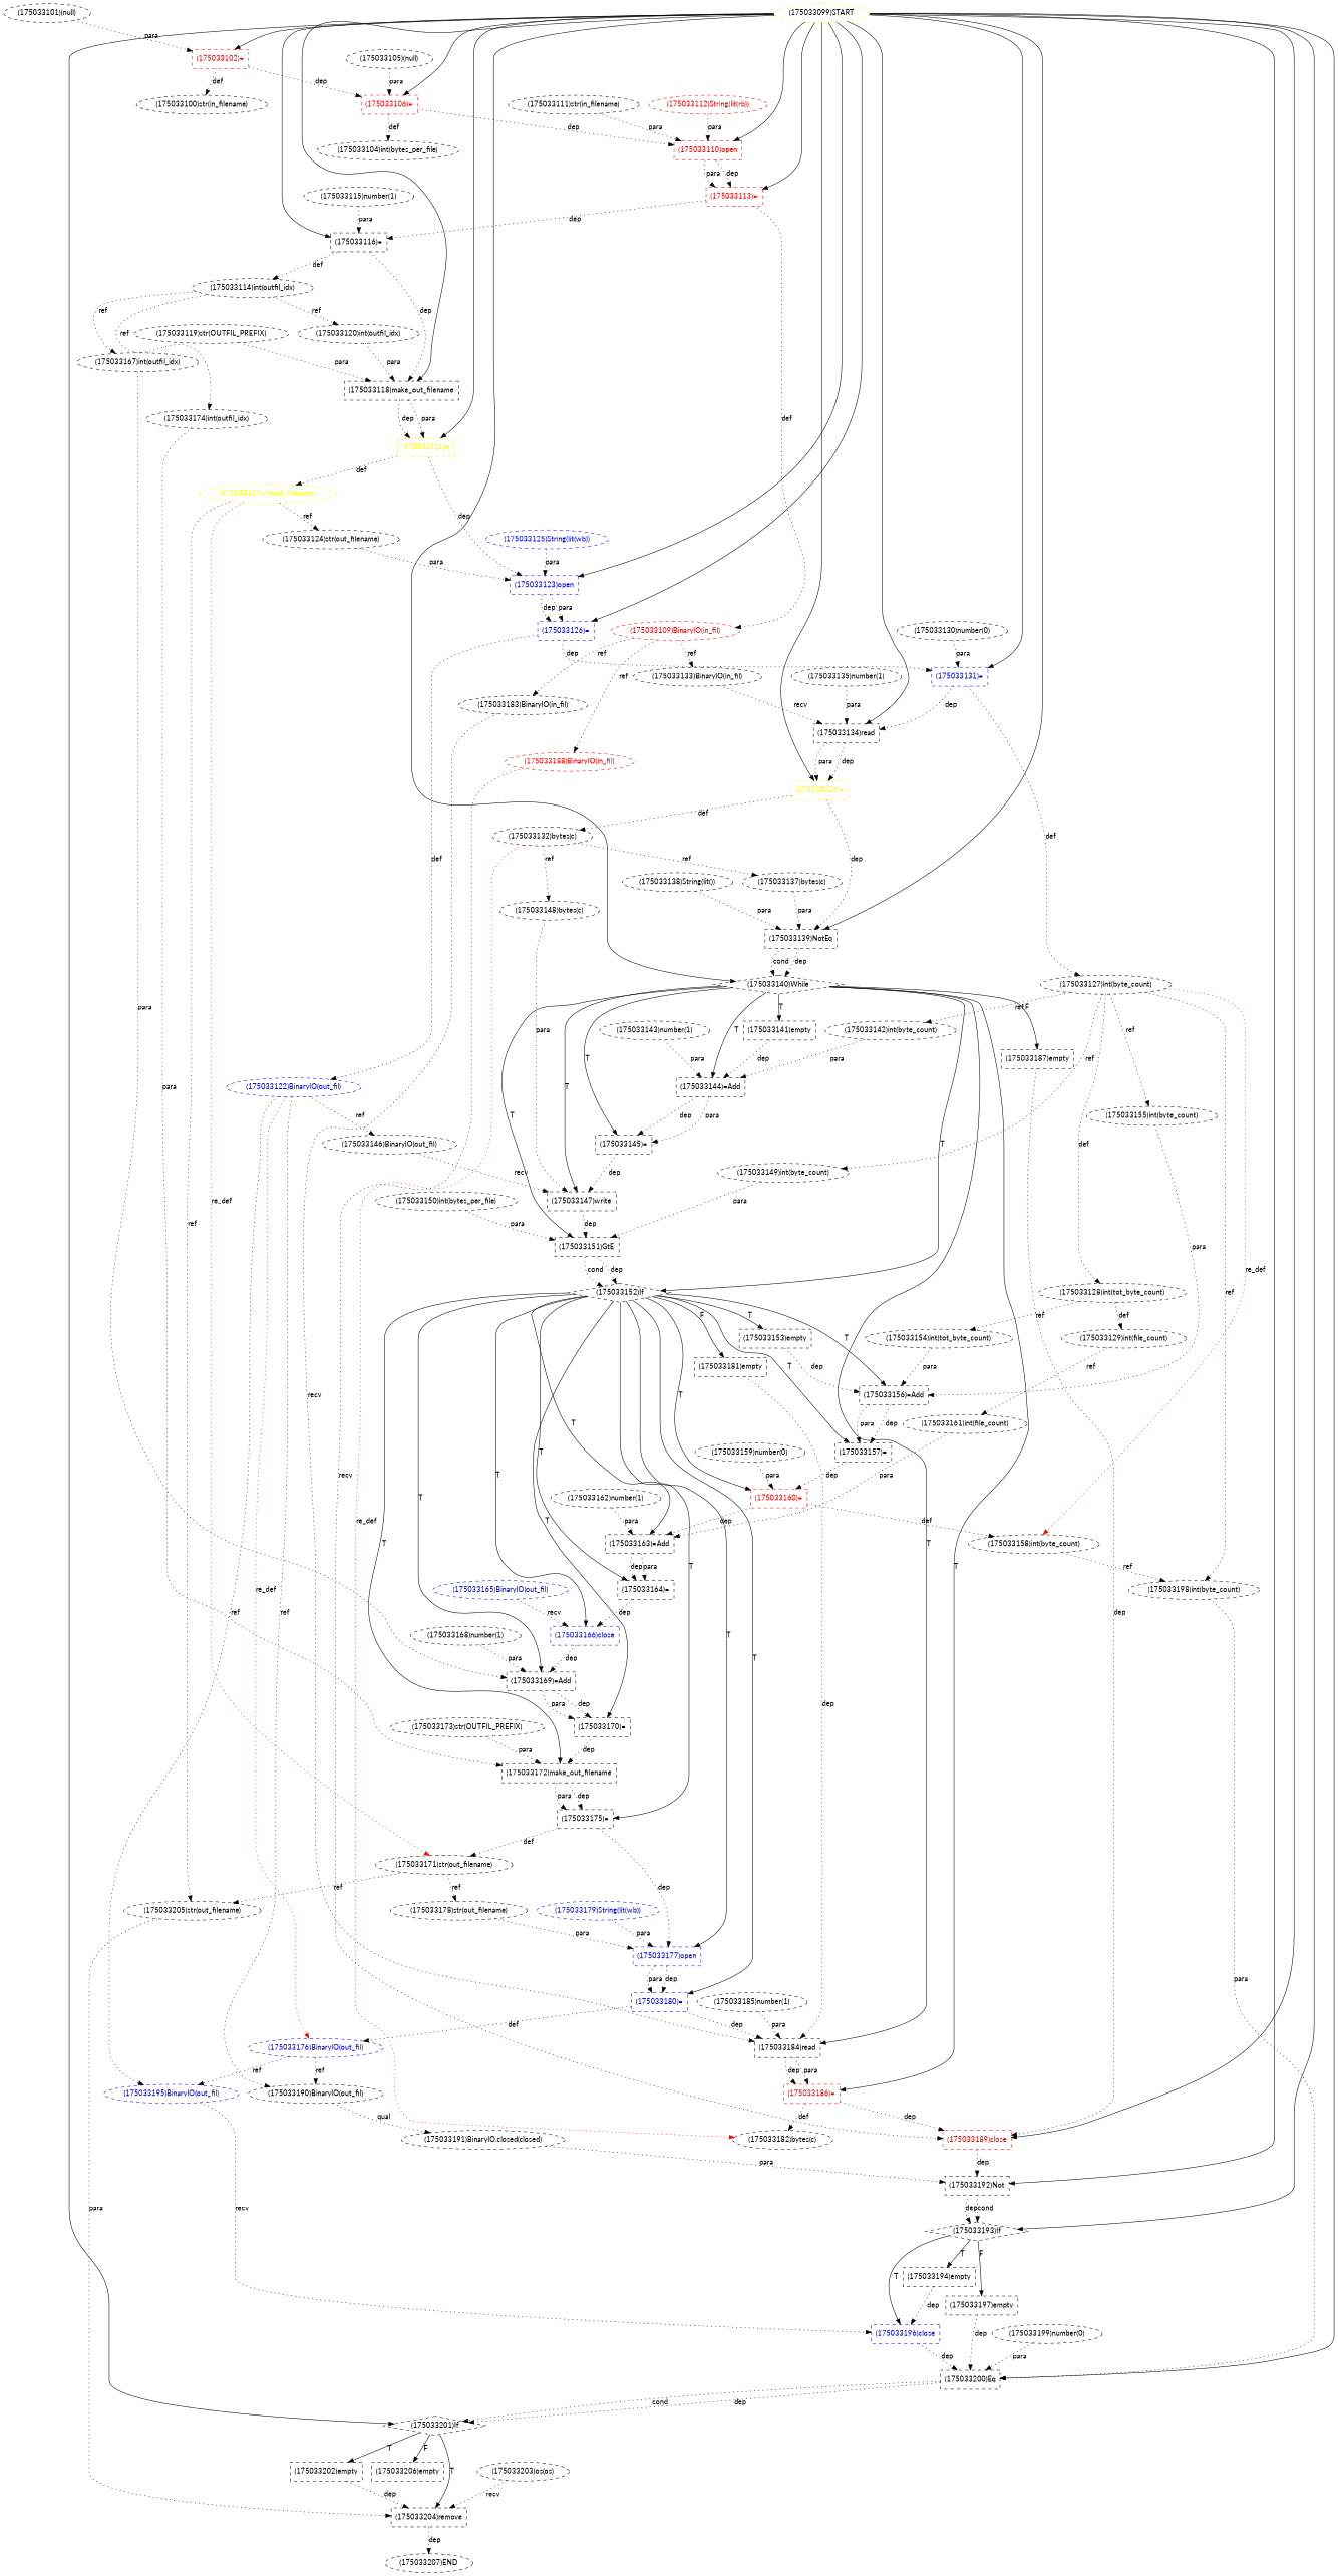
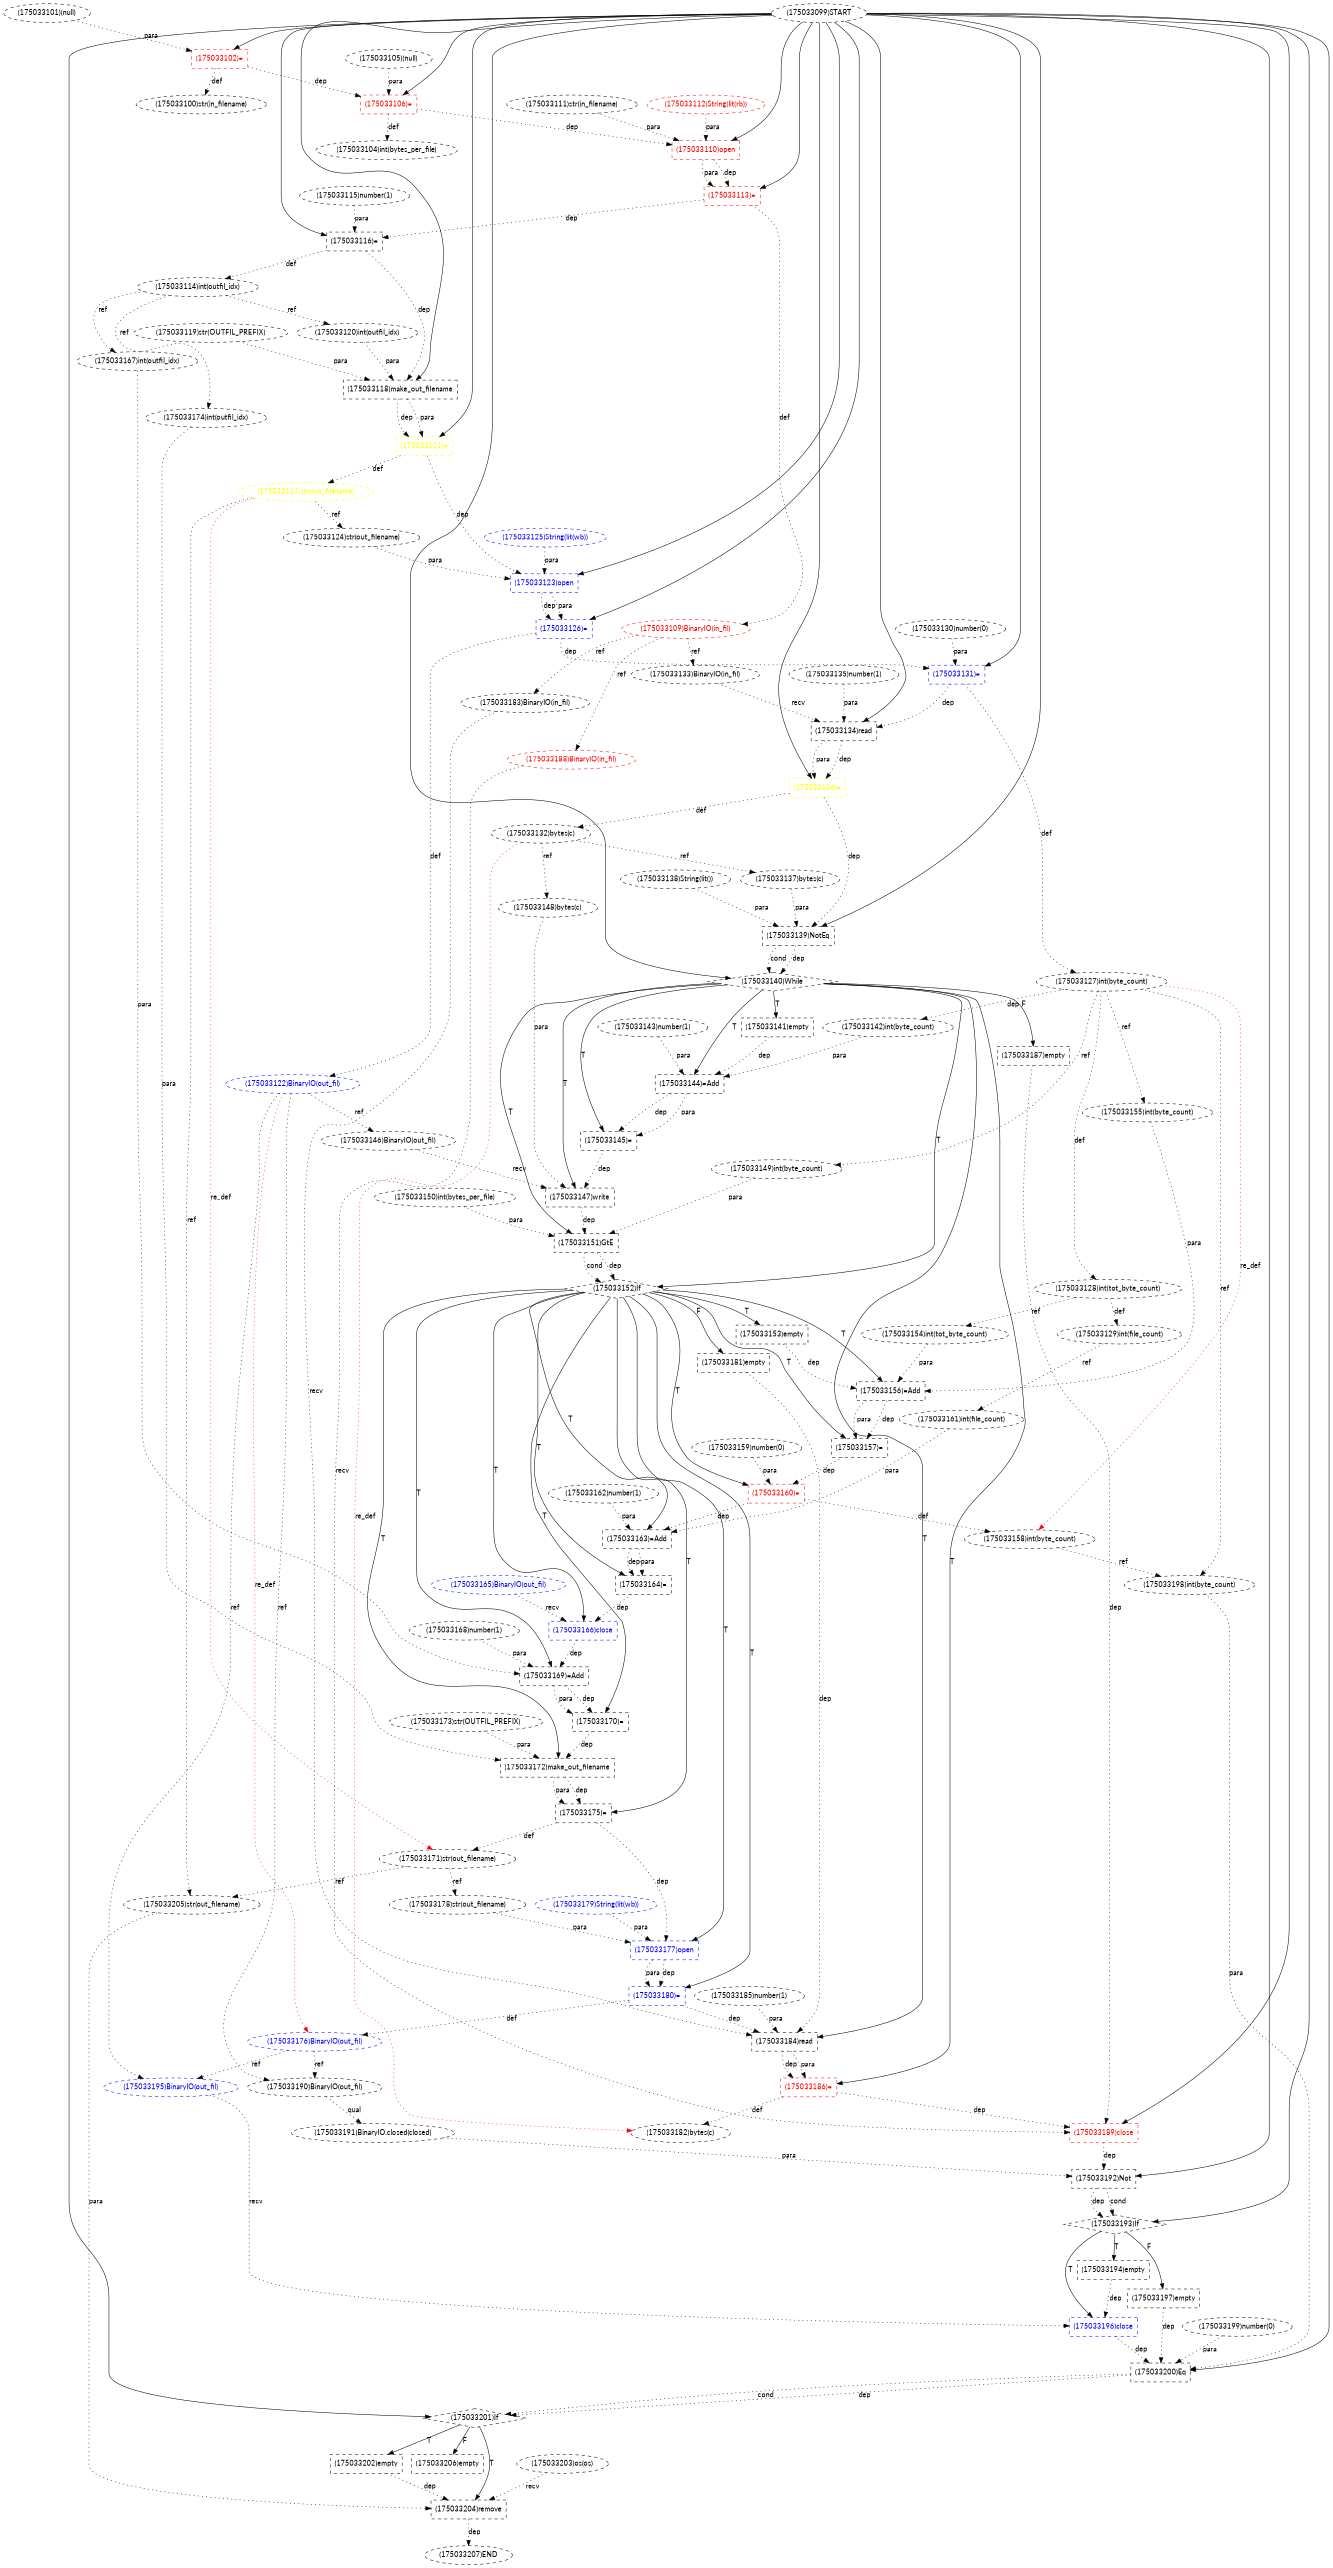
  digraph {
    fontname=Lato
    node [fontname=Lato shape=ellipse style=dashed]
    edge [fontname=Lato style=dotted]
    n1 [label="(175033148)bytes(c)"]
    n2 [label="(175033147)write" shape=box]
    n3 [label="(175033151)GtE" shape=box]
    n4 [label="(175033163)=Add" shape=box]
    n5 [label="(175033164)=" shape=box]
    n6 [color=blue fontcolor=blue label="(175033166)close" shape=box]
    n7 [label="(175033135)number(1)"]
    n8 [label="(175033134)read" shape=box]
    n9 [color=yellow fontcolor=yellow label="(175033136)=" shape=box]
    n10 [color=blue fontcolor=blue label="(175033179)String(lit(wb))"]
    n11 [color=blue fontcolor=blue label="(175033177)open" shape=box]
    n12 [color=blue fontcolor=blue label="(175033180)=" shape=box]
    n13 [label="(175033115)number(1)"]
    n14 [color=black fontcolor=black label="(175033116)=" shape=box]
    n15 [label="(175033118)make_out_filename" shape=box]
    n16 [label="(175033114)int(outfil_idx)"]
    n17 [label="(175033167)int(outfil_idx)"]
    n18 [label="(175033169)=Add" shape=box]
    n19 [label="(175033170)=" shape=box]
    n20 [label="(175033105)(null)"]
    n21 [color=red fontcolor=red label="(175033106)=" shape=box]
    n22 [label="(175033104)int(bytes_per_file)"]
    n23 [color=red fontcolor=red label="(175033110)open" shape=box]
    n24 [label="(175033140)While" shape=diamond]
    n25 [color=red fontcolor=red label="(175033186)=" shape=box]
    n26 [label="(175033144)=Add" shape=box]
    n27 [label="(175033187)empty" shape=box]
    n28 [label="(175033152)If" shape=diamond]
    n29 [label="(175033145)=" shape=box]
    n30 [label="(175033184)read" shape=box]
    n31 [label="(175033141)empty" shape=box]
    n32 [label="(175033182)bytes(c)"]
    n33 [color=red fontcolor=red label="(175033189)close" shape=box]
    n34 [color=red fontcolor=red label="(175033160)=" shape=box]
    n35 [label="(175033156)=Add" shape=box]
    n36 [color=black fontcolor=black label="(175033175)=" shape=box]
    n37 [label="(175033157)=" shape=box]
    n38 [label="(175033172)make_out_filename" shape=box]
    n39 [label="(175033181)empty" shape=box]
    n40 [label="(175033153)empty" shape=box]
    n41 [label="(175033197)empty" shape=box]
    n42 [label="(175033200)Eq" shape=box]
    n43 [label="(175033201)If" shape=diamond]
    n44 [label="(175033161)int(file_count)"]
    n45 [label="(175033206)empty" shape=box]
    n46 [label="(175033202)empty" shape=box]
    n47 [label="(175033204)remove" shape=box]
    n48 [label="(175033207)END" shape=""]
    n49 [label="(175033205)str(out_filename)"]
    n50 [label="(175033199)number(0)"]
    n51 [color=blue fontcolor=blue label="(175033131)=" shape=box]
    n52 [label="(175033127)int(byte_count)"]
    n53 [label="(175033198)int(byte_count)"]
    n54 [label="(175033158)int(byte_count)"]
    n55 [label="(175033128)int(tot_byte_count)"]
    n56 [label="(175033155)int(byte_count)"]
    n57 [label="(175033149)int(byte_count)"]
    n58 [label="(175033142)int(byte_count)"]
    n59 [color=black fontcolor=black label="(175033171)str(out_filename)"]
    n60 [label="(175033178)str(out_filename)"]
    n61 [label="(175033159)number(0)"]
    n62 [label="(175033154)int(tot_byte_count)"]
    n63 [label="(175033192)Not" shape=box]
    n64 [color=red fontcolor=red label="(175033113)=" shape=box]
    n65 [label="(175033139)NotEq" shape=box]
    n66 [label="(175033132)bytes(c)"]
    n67 [label="(175033193)If" shape=diamond]
    n68 [label="(175033150)int(bytes_per_file)"]
    n69 [color=blue fontcolor=blue label="(175033176)BinaryIO(out_fil)"]
    n70 [label="(175033100)str(in_filename)"]
    n71 [label="(175033190)BinaryIO(out_fil)"]
    n72 [color=blue fontcolor=blue label="(175033195)BinaryIO(out_fil)"]
    n73 [label="(175033191)BinaryIO.closed(closed)"]
    n74 [color=blue fontcolor=blue label="(175033196)close" shape=box]
    n75 [label="(175033138)String(lit())"]
    n76 [label="(175033137)bytes(c)"]
    n77 [label="(175033194)empty" shape=box]
    n78 [color=yellow fontcolor=yellow label="(175033121)=" shape=box]
    n79 [color=yellow fontcolor=yellow label="(175033117)str(out_filename)"]
    n80 [color=blue fontcolor=blue label="(175033123)open" shape=box]
    n81 [label="(175033124)str(out_filename)"]
    n82 [color=blue fontcolor=blue label="(175033126)=" shape=box]
    n83 [color=red fontcolor=red label="(175033112)String(lit(rb))"]
    n84 [label="(175033183)BinaryIO(in_fil)"]
-   n85 [label="(175033099)START" color=yellow shape=""]
+   n85 [label="(175033099)START" shape=""]
    n86 [color=red fontcolor=red label="(175033102)=" shape=box]
    n87 [color=blue fontcolor=blue label="(175033122)BinaryIO(out_fil)"]
    n88 [color=red fontcolor=red label="(175033109)BinaryIO(in_fil)"]
    n89 [label="(175033173)str(OUTFIL_PREFIX)"]
    n90 [label="(175033146)BinaryIO(out_fil)"]
    n91 [color=blue fontcolor=blue label="(175033165)BinaryIO(out_fil)"]
    n92 [label="(175033111)str(in_filename)"]
    n93 [label="(175033143)number(1)"]
    n94 [label="(175033130)number(0)"]
    n95 [label="(175033129)int(file_count)"]
    n96 [color=red fontcolor=red label="(175033188)BinaryIO(in_fil)"]
    n97 [label="(175033133)BinaryIO(in_fil)"]
    n98 [label="(175033119)str(OUTFIL_PREFIX)"]
    n99 [label="(175033185)number(1)"]
    n100 [label="(175033101)(null)"]
    n101 [label="(175033120)int(outfil_idx)"]
    n102 [label="(175033174)int(outfil_idx)"]
    n103 [label="(175033203)os(os)"]
    n104 [color=blue fontcolor=blue label="(175033125)String(lit(wb))"]
    n105 [label="(175033168)number(1)"]
    n106 [label="(175033162)number(1)"]
    n1 -> n2 [label=para]
    n2 -> n3 [label=dep]
    n3 -> n28 [label=dep]
    n3 -> n28 [label=cond]
    n4 -> n5 [label=dep]
    n4 -> n5 [label=para]
    n5 -> n6 [label=dep]
    n6 -> n18 [label=dep]
    n7 -> n8 [label=para]
    n8 -> n9 [label=dep]
    n8 -> n9 [label=para]
    n9 -> n65 [label=dep]
    n9 -> n66 [label=def]
    n10 -> n11 [label=para]
    n11 -> n12 [label=dep]
    n11 -> n12 [label=para]
    n12 -> n30 [label=dep]
    n12 -> n69 [label=def]
    n13 -> n14 [label=para]
    n14 -> n15 [label=dep]
    n14 -> n16 [label=def]
    n15 -> n78 [label=dep]
    n15 -> n78 [label=para]
    n16 -> n17 [label=ref]
    n16 -> n101 [label=ref]
    n16 -> n102 [label=ref]
    n17 -> n18 [label=para]
    n18 -> n19 [label=dep]
    n18 -> n19 [label=para]
    n19 -> n38 [label=dep]
    n20 -> n21 [label=para]
    n21 -> n22 [label=def]
    n21 -> n23 [label=dep]
    n23 -> n64 [label=dep]
    n23 -> n64 [label=para]
    n24 -> n2 [label=T style=""]
    n24 -> n3 [label=T style=""]
    n24 -> n25 [label=T style=""]
    n24 -> n26 [label=T style=""]
    n24 -> n27 [label=F style=""]
    n24 -> n28 [label=T style=""]
    n24 -> n29 [label=T style=""]
    n24 -> n30 [label=T style=""]
    n24 -> n31 [label=T style=""]
    n25 -> n32 [label=def]
    n25 -> n33 [label=dep]
    n26 -> n29 [label=dep]
    n26 -> n29 [label=para]
    n27 -> n33 [label=dep]
    n28 -> n4 [label=T style=""]
    n28 -> n5 [label=T style=""]
    n28 -> n6 [label=T style=""]
    n28 -> n11 [label=T style=""]
    n28 -> n12 [label=T style=""]
    n28 -> n18 [label=T style=""]
    n28 -> n19 [label=T style=""]
    n28 -> n34 [label=T style=""]
    n28 -> n35 [label=T style=""]
    n28 -> n36 [label=T style=""]
    n28 -> n37 [label=T style=""]
    n28 -> n38 [label=T style=""]
    n28 -> n39 [label=F style=""]
    n28 -> n40 [label=T style=""]
    n29 -> n2 [label=dep]
    n30 -> n25 [label=dep]
    n30 -> n25 [label=para]
    n31 -> n26 [label=dep]
    n33 -> n63 [label=dep]
    n34 -> n4 [label=dep]
    n34 -> n54 [label=def]
    n35 -> n37 [label=dep]
    n35 -> n37 [label=para]
    n36 -> n11 [label=dep]
    n36 -> n59 [label=def]
    n37 -> n34 [label=dep]
    n38 -> n36 [label=dep]
    n38 -> n36 [label=para]
    n39 -> n30 [label=dep]
    n40 -> n35 [label=dep]
    n41 -> n42 [label=dep]
    n42 -> n43 [label=dep]
    n42 -> n43 [label=cond]
    n43 -> n45 [label=F style=""]
    n43 -> n46 [label=T style=""]
    n43 -> n47 [label=T style=""]
    n44 -> n4 [label=para]
    n46 -> n47 [label=dep]
    n47 -> n48 [label=dep]
    n49 -> n47 [label=para]
    n50 -> n42 [label=para]
    n51 -> n8 [label=dep]
    n51 -> n52 [label=def]
    n52 -> n53 [label=ref]
    n52 -> n54 [color=red label=re_def]
    n52 -> n55 [label=def]
    n52 -> n56 [label=ref]
    n52 -> n57 [label=ref]
-   n52 -> n58 [label=ref]
+   n52 -> n58 [label=dep]
    n53 -> n42 [label=para]
    n54 -> n53 [label=ref]
    n55 -> n62 [label=ref]
    n55 -> n95 [label=def]
    n56 -> n35 [label=para]
    n57 -> n3 [label=para]
    n58 -> n26 [label=para]
    n59 -> n49 [label=ref]
    n59 -> n60 [label=ref]
    n60 -> n11 [label=para]
    n61 -> n34 [label=para]
    n62 -> n35 [label=para]
    n63 -> n67 [label=dep]
    n63 -> n67 [label=cond]
    n64 -> n14 [label=dep]
    n64 -> n88 [label=def]
    n65 -> n24 [label=dep]
    n65 -> n24 [label=cond]
    n66 -> n1 [label=ref]
    n66 -> n32 [color=red label=re_def]
    n66 -> n76 [label=ref]
    n67 -> n41 [label=F style=""]
    n67 -> n74 [label=T style=""]
    n67 -> n77 [label=T style=""]
    n68 -> n3 [label=para]
    n69 -> n71 [label=ref]
    n69 -> n72 [label=ref]
    n71 -> n73 [label=qual]
    n72 -> n74 [label=recv]
    n73 -> n63 [label=para]
    n74 -> n42 [label=dep]
    n75 -> n65 [label=para]
    n76 -> n65 [label=para]
    n77 -> n74 [label=dep]
    n78 -> n79 [label=def]
    n78 -> n80 [label=dep]
    n79 -> n49 [label=ref]
    n79 -> n59 [color=red label=re_def]
    n79 -> n81 [label=ref]
    n80 -> n82 [label=dep]
    n80 -> n82 [label=para]
    n81 -> n80 [label=para]
    n82 -> n51 [label=dep]
    n82 -> n87 [label=def]
    n83 -> n23 [label=para]
    n84 -> n30 [label=recv]
    n85 -> n8 [style=solid]
    n85 -> n9 [style=solid]
    n85 -> n14 [style=solid]
    n85 -> n15 [style=solid]
    n85 -> n21 [style=solid]
    n85 -> n23 [style=solid]
    n85 -> n24 [style=solid]
    n85 -> n33 [style=solid]
    n85 -> n42 [style=solid]
    n85 -> n43 [style=solid]
    n85 -> n51 [style=solid]
    n85 -> n63 [style=solid]
    n85 -> n64 [style=solid]
    n85 -> n65 [style=solid]
    n85 -> n67 [style=solid]
    n85 -> n78 [style=solid]
    n85 -> n80 [style=solid]
    n85 -> n82 [style=solid]
    n85 -> n86 [style=solid]
    n86 -> n21 [label=dep]
    n86 -> n70 [label=def]
    n87 -> n69 [color=red label=re_def]
    n87 -> n71 [label=ref]
    n87 -> n72 [label=ref]
    n87 -> n90 [label=ref]
    n88 -> n84 [label=ref]
    n88 -> n96 [label=ref]
    n88 -> n97 [label=ref]
    n89 -> n38 [label=para]
    n90 -> n2 [label=recv]
    n91 -> n6 [label=recv]
    n92 -> n23 [label=para]
    n93 -> n26 [label=para]
    n94 -> n51 [label=para]
    n95 -> n44 [label=ref]
    n96 -> n33 [label=recv]
    n97 -> n8 [label=recv]
    n98 -> n15 [label=para]
    n99 -> n30 [label=para]
    n100 -> n86 [label=para]
    n101 -> n15 [label=para]
    n102 -> n38 [label=para]
    n103 -> n47 [label=recv]
    n104 -> n80 [label=para]
    n105 -> n18 [label=para]
    n106 -> n4 [label=para]
  }
